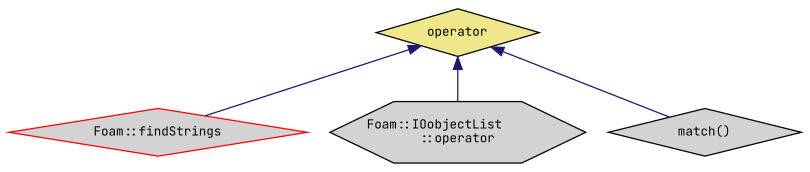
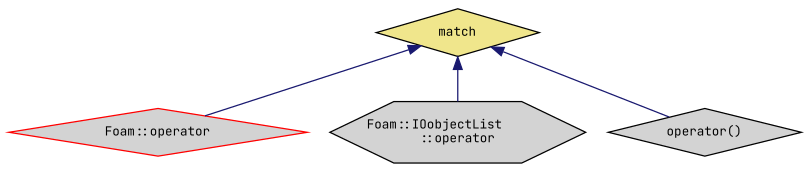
  digraph {
    fontname="JetBrains Mono"
    rankdir=TB
    node [color=black fillcolor=lightgrey fontname="JetBrains Mono" fontsize=10 shape=diamond style=filled]
    edge [color=midnightblue dir=back fontname="JetBrains Mono" fontsize=10 labelfontname=Helvetica labelfontsize=10 style=solid]
-   n1 [fillcolor=khaki fontcolor=black height=0.2 label=operator width=0.4]
-   n2 [color=red height=0.2 label="Foam::findStrings" width=0.4]
+   n1 [fillcolor=khaki fontcolor=black height=0.2 label=match width=0.4]
+   n2 [color=red height=0.2 label="Foam::operator" width=0.4]
    n3 [height=0.2 label="Foam::IOobjectList\l::operator" shape=hexagon width=0.4]
-   n4 [height=0.2 label="match()" width=0.4]
+   n4 [height=0.2 label="operator()" width=0.4]
    n1 -> n2
    n1 -> n3
    n1 -> n4
  }
